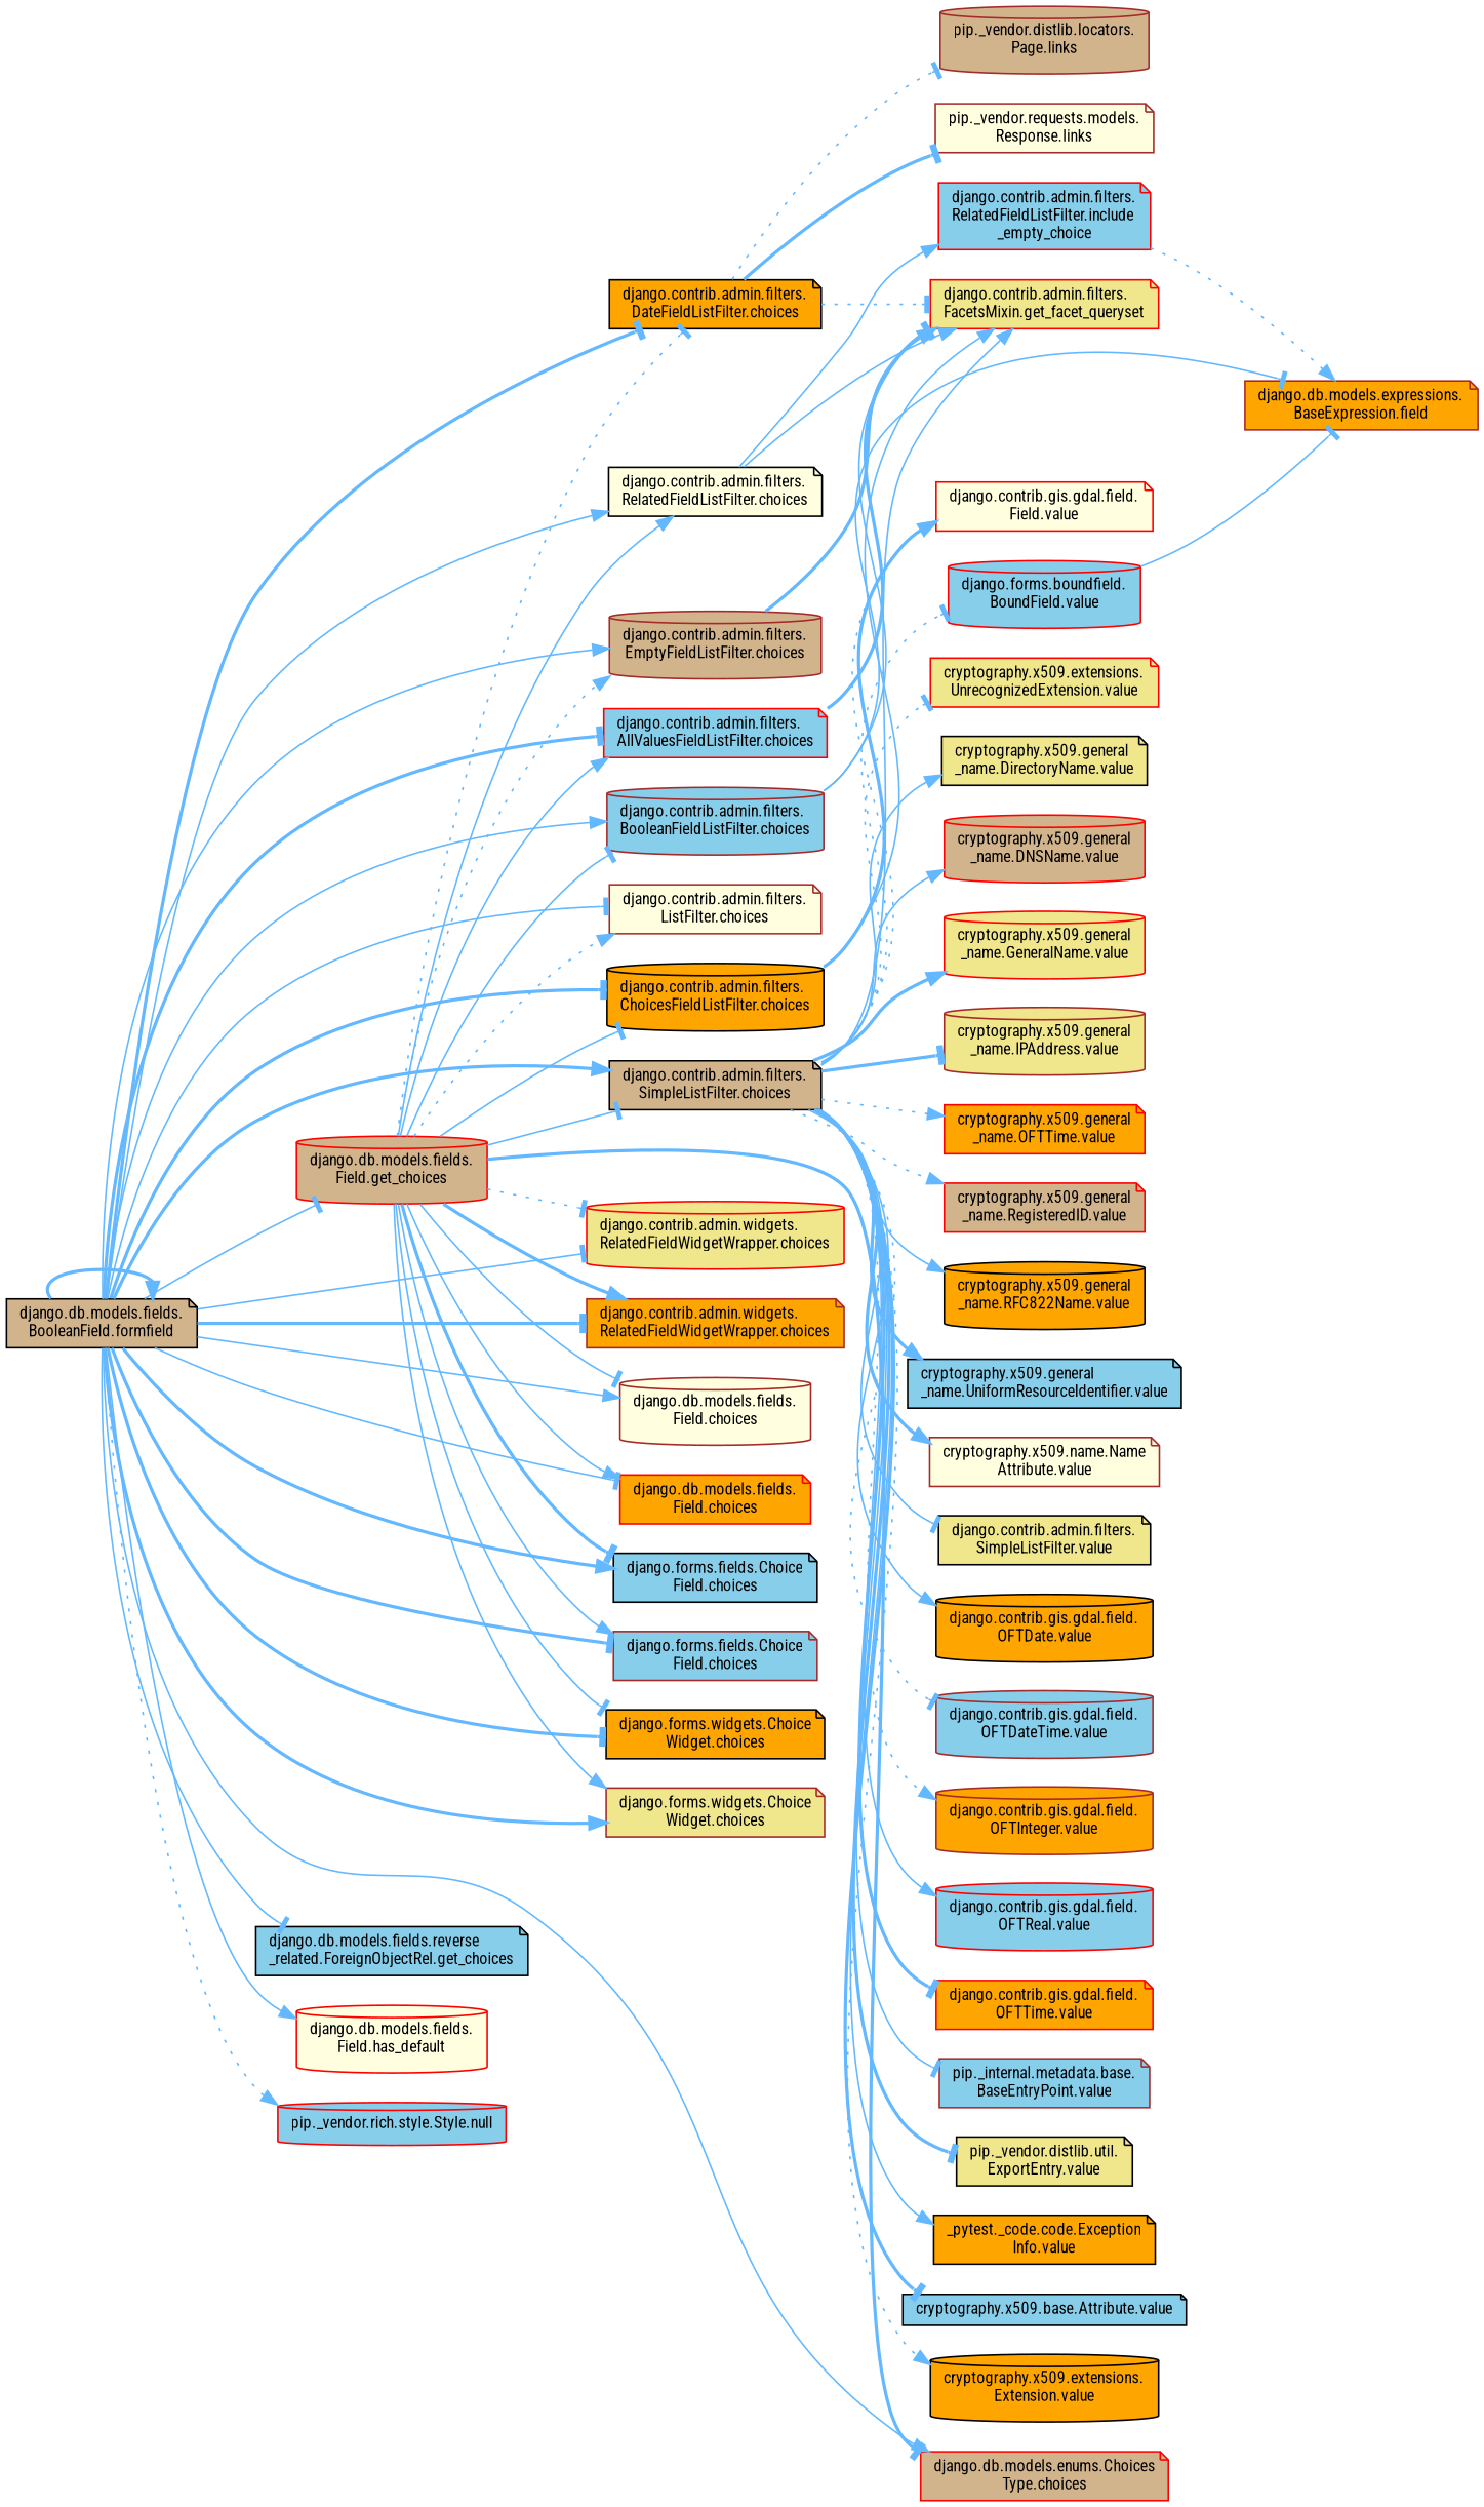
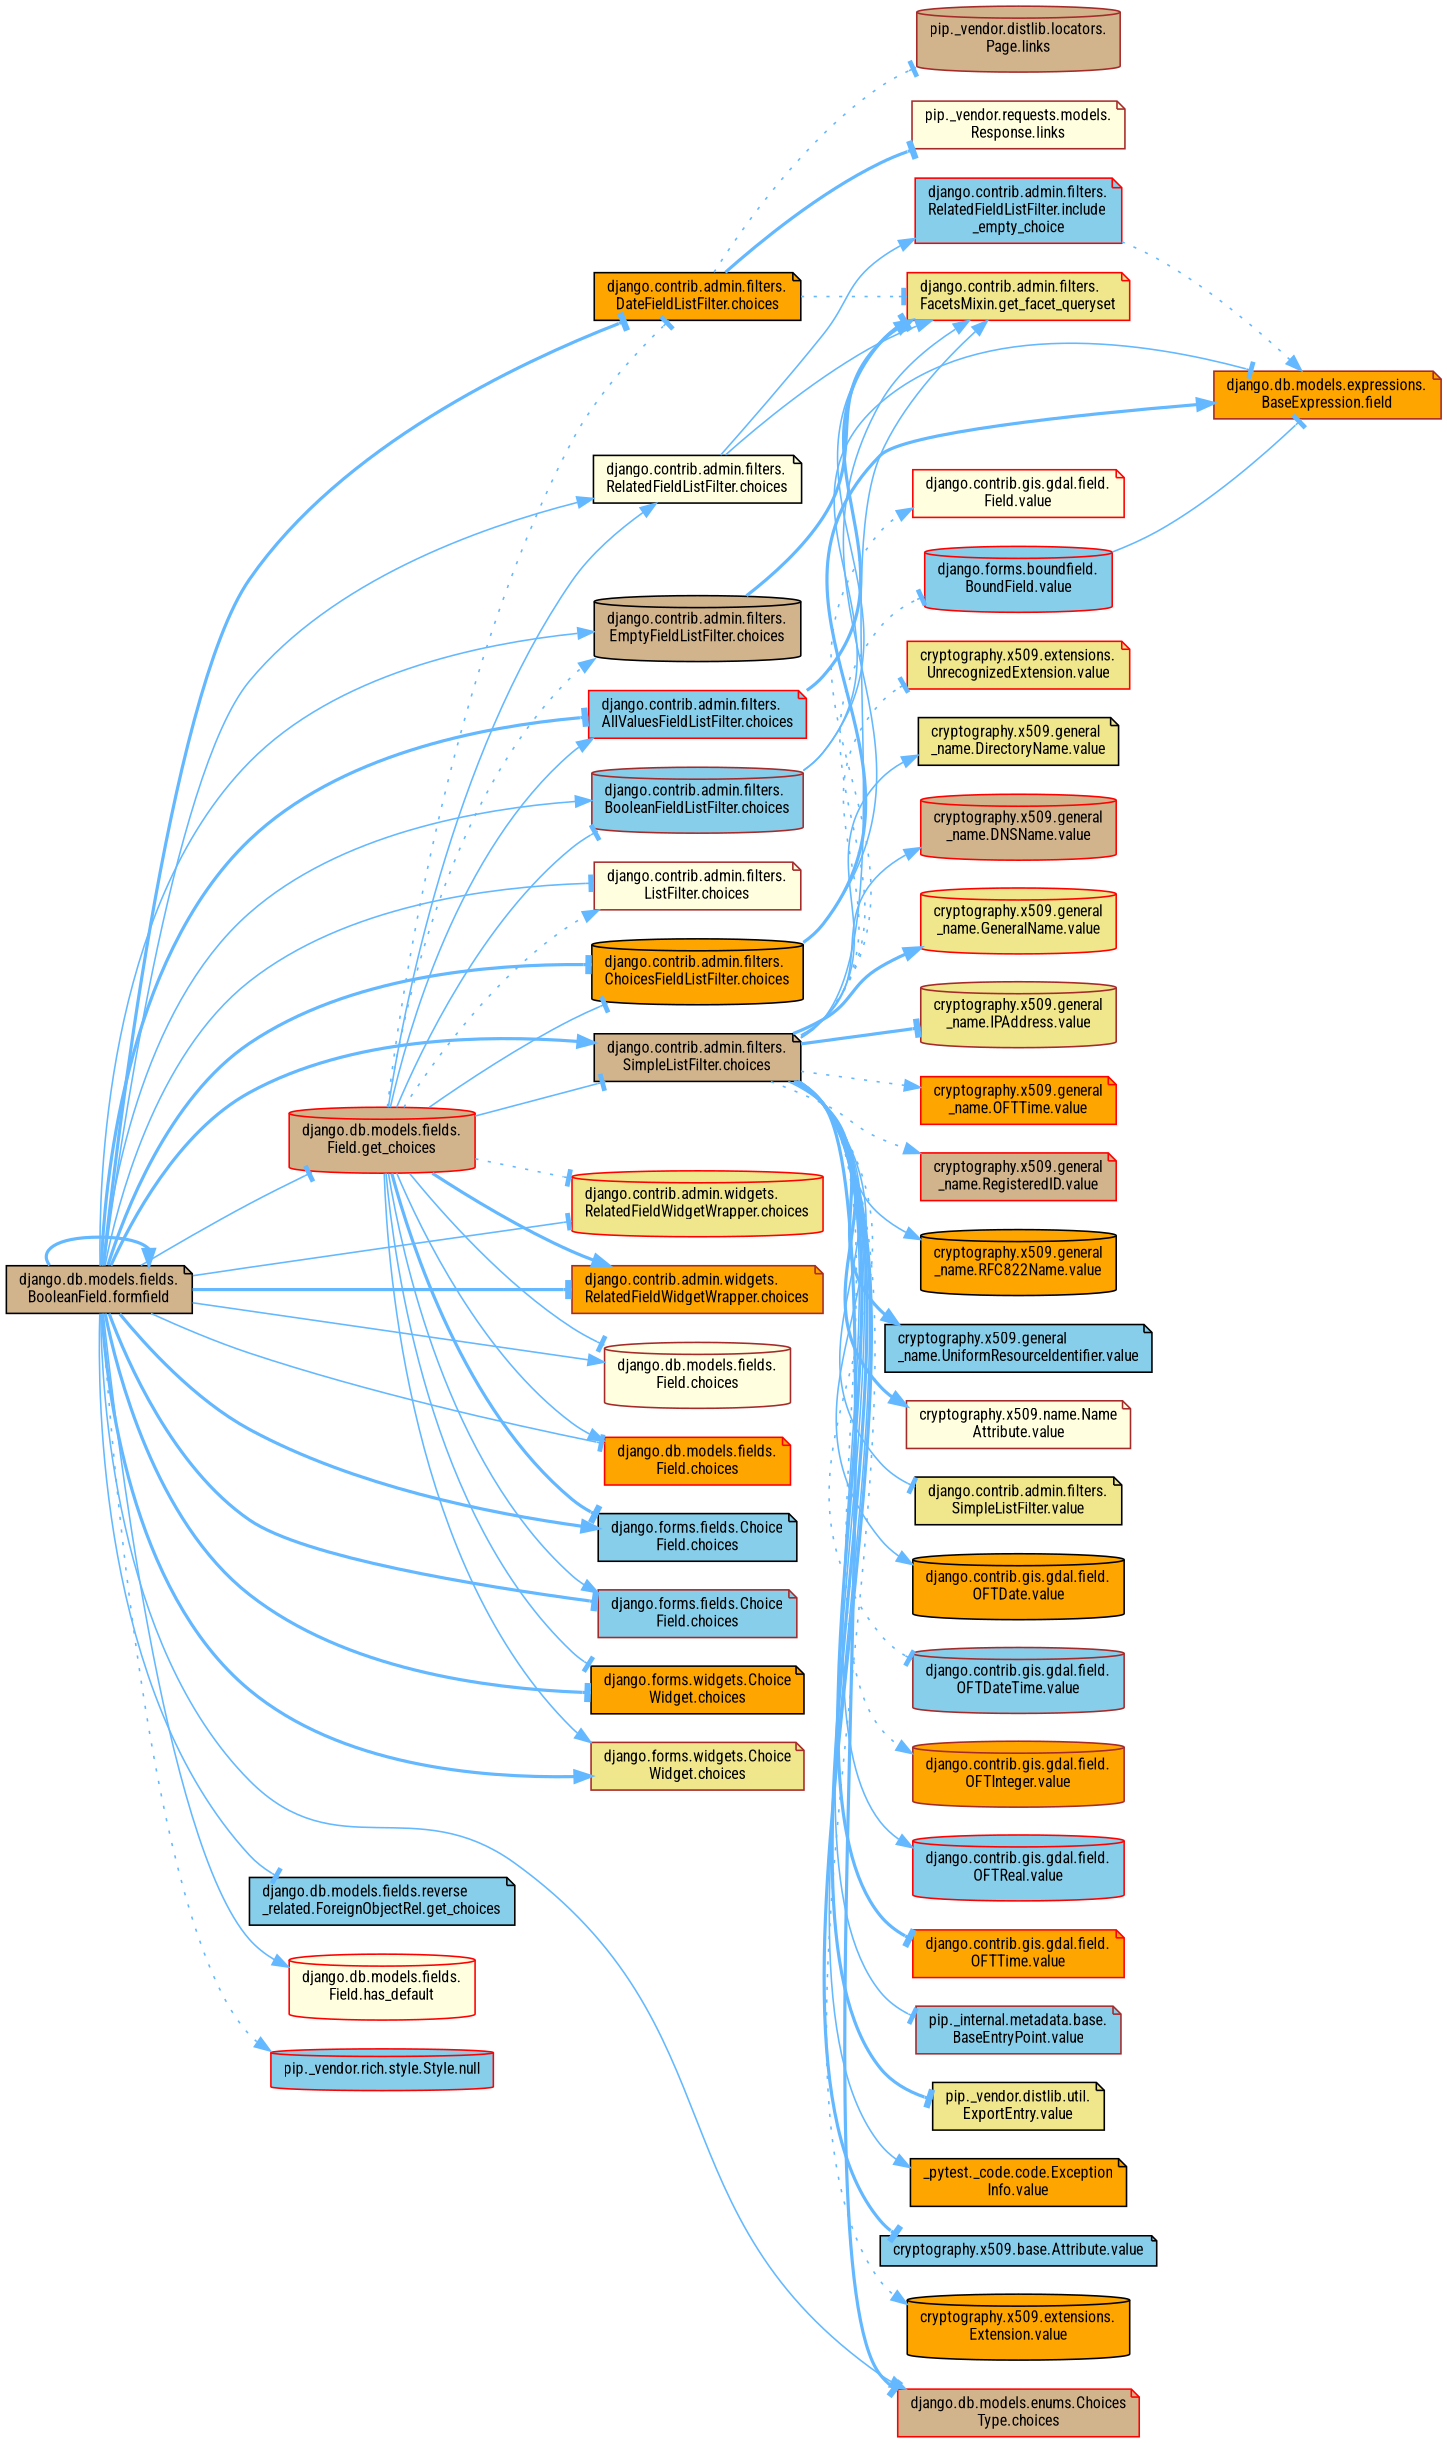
  digraph {
    fontname="Roboto Condensed"
    rankdir=LR
    node [color=red fillcolor=skyblue fontname="Roboto Condensed" fontsize=10 shape=note style=filled]
    edge [arrowhead=normal color=steelblue1 fontname="Roboto Condensed" fontsize=10 labelfontname=Helvetica labelfontsize=10 style=solid]
    n1 [color=black fillcolor=tan fontcolor=black height=0.2 label="django.db.models.fields.\lBooleanField.formfield" width=0.4]
    n2 [height=0.2 label="django.contrib.admin.filters.\lAllValuesFieldListFilter.choices" width=0.4]
    n3 [color=brown height=0.2 label="django.contrib.admin.filters.\lBooleanFieldListFilter.choices" shape=cylinder width=0.4]
    n4 [color=black fillcolor=orange height=0.2 label="django.contrib.admin.filters.\lChoicesFieldListFilter.choices" shape=cylinder width=0.4]
    n5 [color=black fillcolor=orange height=0.2 label="django.contrib.admin.filters.\lDateFieldListFilter.choices" width=0.4]
-   n6 [color=brown fillcolor=tan height=0.2 label="django.contrib.admin.filters.\lEmptyFieldListFilter.choices" shape=cylinder width=0.4]
+   n6 [color=black fillcolor=tan height=0.2 label="django.contrib.admin.filters.\lEmptyFieldListFilter.choices" shape=cylinder width=0.4]
    n7 [color=brown fillcolor=lightyellow height=0.2 label="django.contrib.admin.filters.\lListFilter.choices" width=0.4]
    n8 [color=black fillcolor=lightyellow height=0.2 label="django.contrib.admin.filters.\lRelatedFieldListFilter.choices" width=0.4]
    n9 [color=black fillcolor=tan height=0.2 label="django.contrib.admin.filters.\lSimpleListFilter.choices" width=0.4]
    n10 [fillcolor=khaki height=0.2 label="django.contrib.admin.widgets.\lRelatedFieldWidgetWrapper.choices" shape=cylinder width=0.4]
    n11 [color=brown fillcolor=orange height=0.2 label="django.contrib.admin.widgets.\lRelatedFieldWidgetWrapper.choices" width=0.4]
    n12 [fillcolor=tan height=0.2 label="django.db.models.enums.Choices\lType.choices" width=0.4]
    n13 [color=brown fillcolor=lightyellow height=0.2 label="django.db.models.fields.\lField.choices" shape=cylinder width=0.4]
    n14 [fillcolor=orange height=0.2 label="django.db.models.fields.\lField.choices" width=0.4]
    n15 [color=black height=0.2 label="django.forms.fields.Choice\lField.choices" width=0.4]
    n16 [color=brown height=0.2 label="django.forms.fields.Choice\lField.choices" width=0.4]
    n17 [color=black fillcolor=orange height=0.2 label="django.forms.widgets.Choice\lWidget.choices" width=0.4]
    n18 [color=brown fillcolor=khaki height=0.2 label="django.forms.widgets.Choice\lWidget.choices" width=0.4]
    n19 [fillcolor=tan height=0.2 label="django.db.models.fields.\lField.get_choices" shape=cylinder width=0.4]
    n20 [color=black height=0.2 label="django.db.models.fields.reverse\l_related.ForeignObjectRel.get_choices" width=0.4]
    n21 [fillcolor=lightyellow height=0.2 label="django.db.models.fields.\lField.has_default" shape=cylinder width=0.4]
    n22 [height=0.2 label="pip._vendor.rich.style.Style.null" shape=cylinder width=0.4]
    n23 [fillcolor=khaki height=0.2 label="django.contrib.admin.filters.\lFacetsMixin.get_facet_queryset" width=0.4]
    n24 [color=brown fillcolor=orange height=0.2 label="django.db.models.expressions.\lBaseExpression.field" width=0.4]
    n25 [color=brown fillcolor=tan height=0.2 label="pip._vendor.distlib.locators.\lPage.links" shape=cylinder width=0.4]
    n26 [color=brown fillcolor=lightyellow height=0.2 label="pip._vendor.requests.models.\lResponse.links" width=0.4]
    n27 [height=0.2 label="django.contrib.admin.filters.\lRelatedFieldListFilter.include\l_empty_choice" width=0.4]
    n28 [color=black fillcolor=orange height=0.2 label="_pytest._code.code.Exception\lInfo.value" width=0.4]
    n29 [color=black height=0.2 label="cryptography.x509.base.Attribute.value" width=0.4]
    n30 [color=black fillcolor=orange height=0.2 label="cryptography.x509.extensions.\lExtension.value" shape=cylinder width=0.4]
    n31 [fillcolor=khaki height=0.2 label="cryptography.x509.extensions.\lUnrecognizedExtension.value" width=0.4]
    n32 [color=black fillcolor=khaki height=0.2 label="cryptography.x509.general\l_name.DirectoryName.value" width=0.4]
    n33 [fillcolor=tan height=0.2 label="cryptography.x509.general\l_name.DNSName.value" shape=cylinder width=0.4]
    n34 [fillcolor=khaki height=0.2 label="cryptography.x509.general\l_name.GeneralName.value" shape=cylinder width=0.4]
    n35 [color=brown fillcolor=khaki height=0.2 label="cryptography.x509.general\l_name.IPAddress.value" shape=cylinder width=0.4]
    n36 [fillcolor=orange height=0.2 label="cryptography.x509.general\l_name.OFTTime.value" width=0.4]
    n37 [fillcolor=tan height=0.2 label="cryptography.x509.general\l_name.RegisteredID.value" width=0.4]
    n38 [color=black fillcolor=orange height=0.2 label="cryptography.x509.general\l_name.RFC822Name.value" shape=cylinder width=0.4]
    n39 [color=black height=0.2 label="cryptography.x509.general\l_name.UniformResourceIdentifier.value" width=0.4]
    n40 [color=brown fillcolor=lightyellow height=0.2 label="cryptography.x509.name.Name\lAttribute.value" width=0.4]
    n41 [color=black fillcolor=khaki height=0.2 label="django.contrib.admin.filters.\lSimpleListFilter.value" width=0.4]
    n42 [fillcolor=lightyellow height=0.2 label="django.contrib.gis.gdal.field.\lField.value" width=0.4]
    n43 [color=black fillcolor=orange height=0.2 label="django.contrib.gis.gdal.field.\lOFTDate.value" shape=cylinder width=0.4]
    n44 [color=brown height=0.2 label="django.contrib.gis.gdal.field.\lOFTDateTime.value" shape=cylinder width=0.4]
    n45 [color=brown fillcolor=orange height=0.2 label="django.contrib.gis.gdal.field.\lOFTInteger.value" shape=cylinder width=0.4]
    n46 [height=0.2 label="django.contrib.gis.gdal.field.\lOFTReal.value" shape=cylinder width=0.4]
    n47 [fillcolor=orange height=0.2 label="django.contrib.gis.gdal.field.\lOFTTime.value" width=0.4]
    n48 [height=0.2 label="django.forms.boundfield.\lBoundField.value" shape=cylinder width=0.4]
    n49 [color=brown height=0.2 label="pip._internal.metadata.base.\lBaseEntryPoint.value" width=0.4]
    n50 [color=black fillcolor=khaki height=0.2 label="pip._vendor.distlib.util.\lExportEntry.value" width=0.4]
    n1 -> n1 [style=bold]
    n1 -> n2 [arrowhead=tee style=bold]
    n1 -> n3
    n1 -> n4 [arrowhead=tee style=bold]
    n1 -> n5 [arrowhead=tee style=bold]
    n1 -> n6
    n1 -> n7 [arrowhead=tee]
    n1 -> n8
    n1 -> n9 [style=bold]
    n1 -> n10 [arrowhead=tee]
    n1 -> n11 [arrowhead=tee style=bold]
    n1 -> n12
    n1 -> n13
    n1 -> n14 [arrowhead=tee]
    n1 -> n15 [style=bold]
    n1 -> n16 [arrowhead=tee style=bold]
    n1 -> n17 [arrowhead=tee style=bold]
    n1 -> n18 [style=bold]
    n1 -> n19 [arrowhead=tee]
    n1 -> n20 [arrowhead=tee]
    n1 -> n21
    n1 -> n22 [style=dotted]
    n2 -> n23 [arrowhead=tee style=bold]
    n3 -> n23 [arrowhead=tee]
    n3 -> n24 [arrowhead=tee]
    n4 -> n23
-   n4 -> n42 [style=bold]
+   n4 -> n24 [style=bold]
    n5 -> n23 [arrowhead=tee style=dotted]
    n5 -> n25 [arrowhead=tee style=dotted]
    n5 -> n26 [arrowhead=tee style=bold]
    n6 -> n23 [style=bold]
    n8 -> n23
    n8 -> n27
    n9 -> n23
    n9 -> n28
    n9 -> n29 [arrowhead=tee style=bold]
    n9 -> n30 [style=dotted]
    n9 -> n31 [arrowhead=tee style=dotted]
    n9 -> n32
    n9 -> n33
    n9 -> n34 [style=bold]
    n9 -> n35 [arrowhead=tee style=bold]
    n9 -> n36 [style=dotted]
    n9 -> n37 [style=dotted]
    n9 -> n38
    n9 -> n39 [style=bold]
    n9 -> n40 [style=bold]
    n9 -> n41 [arrowhead=tee]
    n9 -> n42 [style=dotted]
    n9 -> n43
    n9 -> n44 [arrowhead=tee style=dotted]
    n9 -> n45 [style=dotted]
    n9 -> n46
    n9 -> n47 [arrowhead=tee style=bold]
    n9 -> n48 [arrowhead=tee style=dotted]
    n9 -> n49 [arrowhead=tee]
    n9 -> n50 [arrowhead=tee style=bold]
    n19 -> n2
    n19 -> n3 [arrowhead=tee]
    n19 -> n4 [arrowhead=tee]
    n19 -> n5 [arrowhead=tee style=dotted]
    n19 -> n6 [style=dotted]
    n19 -> n7 [style=dotted]
    n19 -> n8
    n19 -> n9 [arrowhead=tee]
    n19 -> n10 [arrowhead=tee style=dotted]
    n19 -> n11 [style=bold]
-   n19 -> n12 [arrowhead=tee style=bold]
+   n9 -> n12 [arrowhead=tee style=bold]
    n19 -> n13 [arrowhead=tee]
    n19 -> n14
    n19 -> n15 [arrowhead=tee style=bold]
    n19 -> n16
    n19 -> n17 [arrowhead=tee]
    n19 -> n18
    n27 -> n24 [style=dotted]
    n48 -> n24 [arrowhead=tee]
  }
